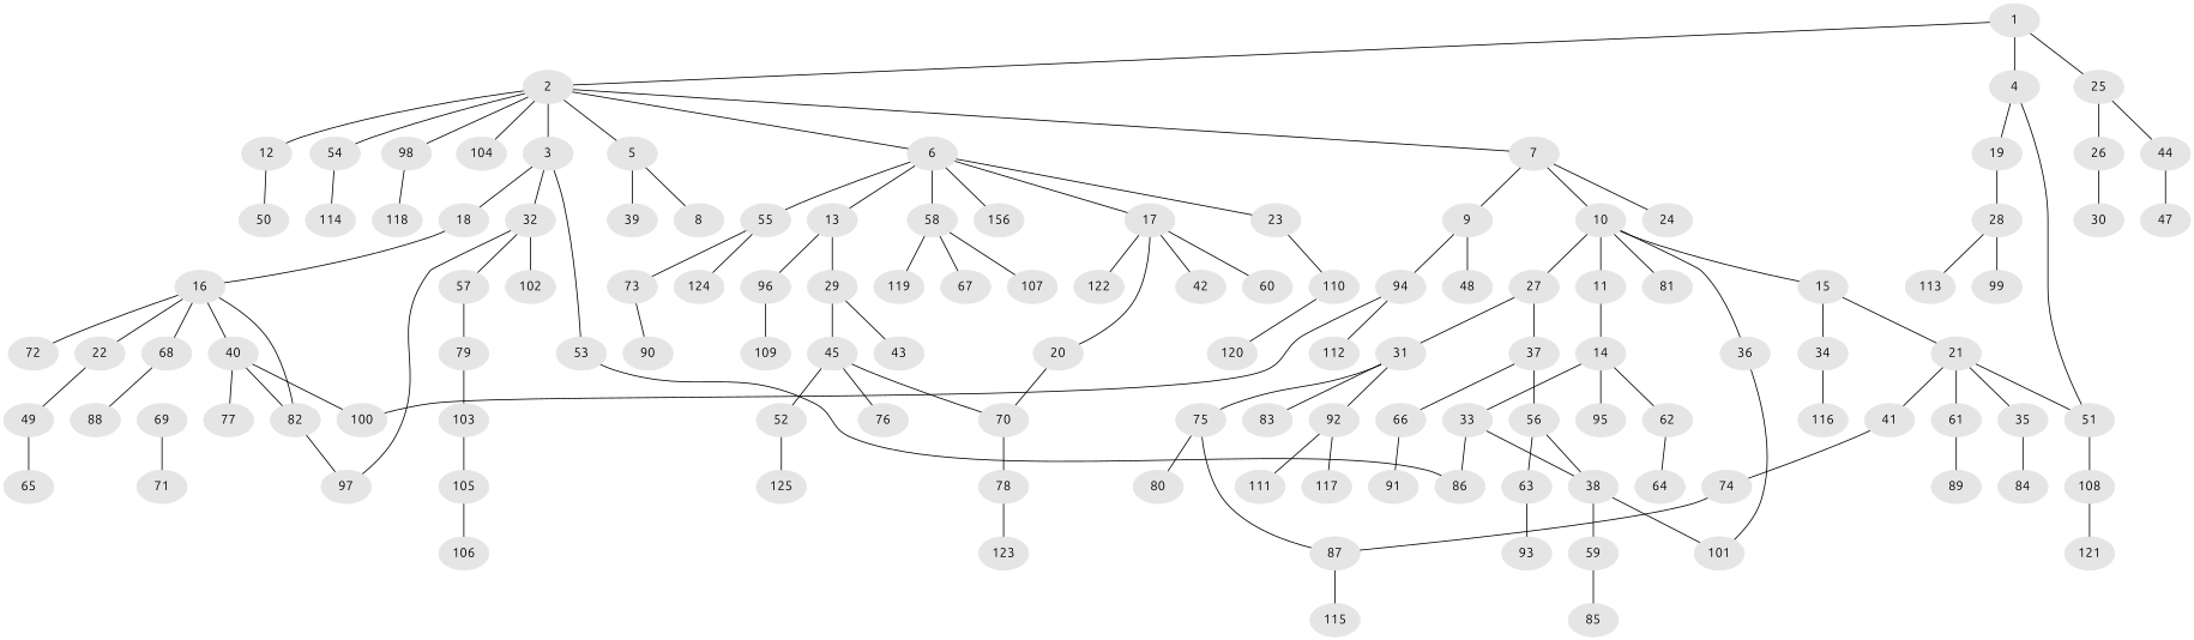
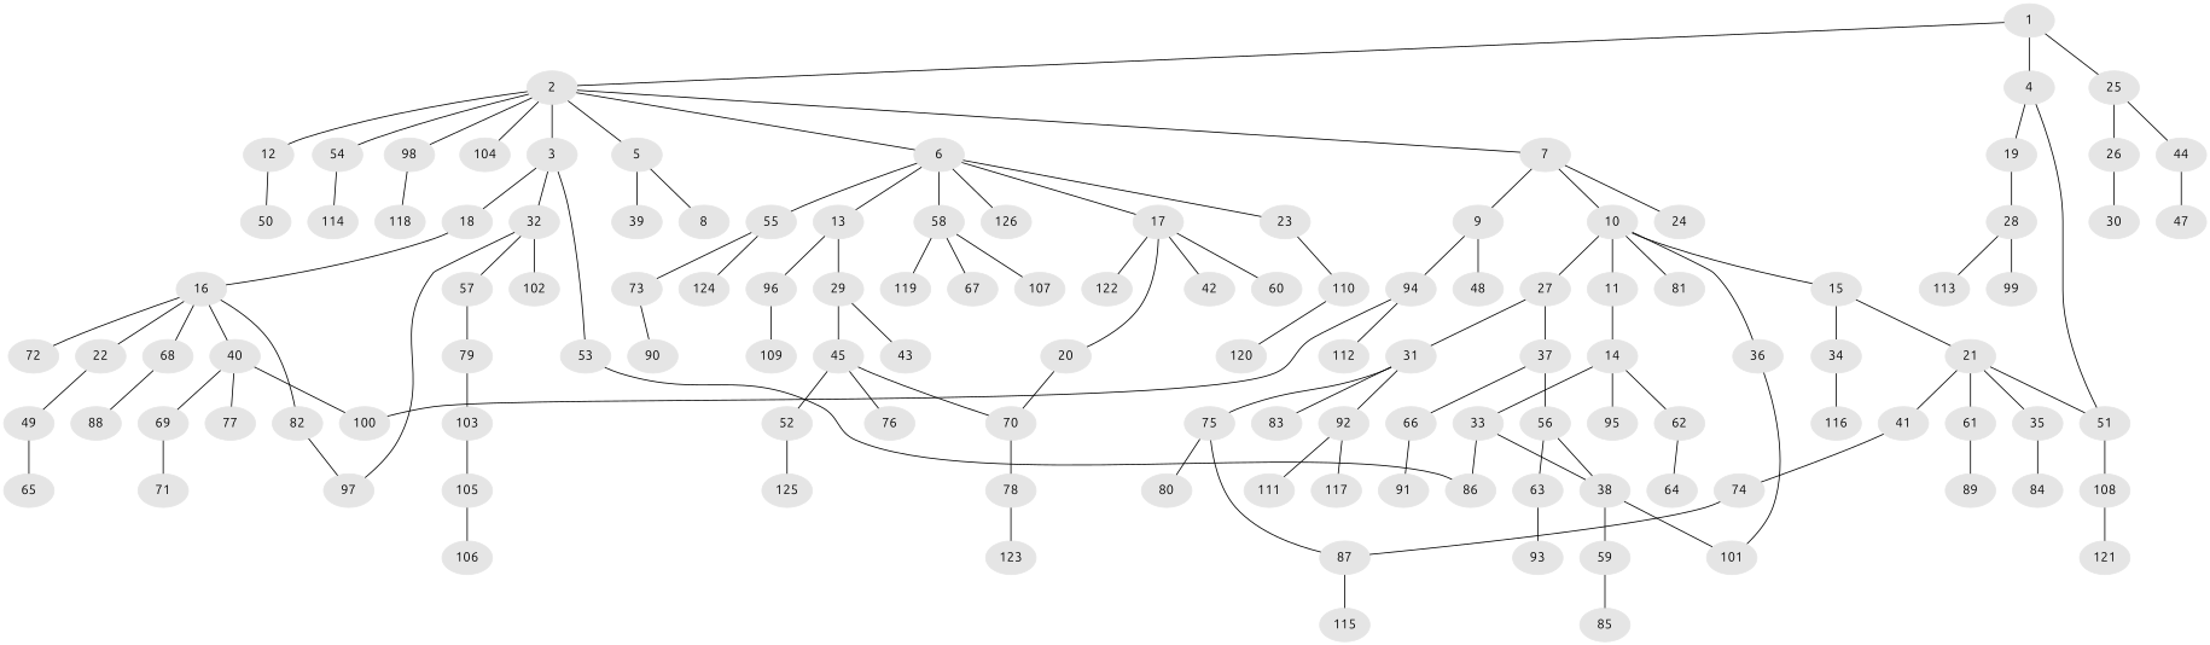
  graph {
    fontname=Ubuntu
    node [color=gray90 fontname=Ubuntu style=filled]
    edge [fontname=Ubuntu]
    1
    2
    4
    25
    3
    5
    6
    7
    12
    54
    98
    104
    19
    51
    26
    44
    18
    32
    53
    8
    39
    13
    17
    23
    55
    58
-   126 [label=156]
+   126
    9
    10
    24
    50
    114
    118
    16
    22
    40
    68
    72
    82
    57
    97
    102
    86
    28
    108
    29
    96
    20
    42
    60
    122
    110
    73
    124
    67
    107
    119
    48
    94
    11
    15
    27
    36
    81
    100
    112
    14
    21
    34
    31
    37
    101
    33
    62
    95
    43
    45
    109
    38
    64
    35
    41
    61
    116
    49
    69
    77
    88
    70
    99
    113
    78
    84
    74
    89
    65
    120
    30
    47
    75
    83
    92
    56
    66
    52
    76
    87
    80
    111
    117
    79
    59
    63
    91
    85
    71
    125
    121
    90
    93
    103
    123
    115
    105
    106
    1 -- 2
    1 -- 4
    1 -- 25
    2 -- 3
    2 -- 5
    2 -- 6
    2 -- 7
    2 -- 12
    2 -- 54
    2 -- 98
    2 -- 104
    4 -- 19
    4 -- 51
    25 -- 26
    25 -- 44
    3 -- 18
    3 -- 32
    3 -- 53
    5 -- 8
    5 -- 39
    6 -- 13
    6 -- 17
    6 -- 23
    6 -- 55
    6 -- 58
    6 -- 126
    7 -- 9
    7 -- 10
    7 -- 24
    12 -- 50
    54 -- 114
    98 -- 118
    19 -- 28
    51 -- 108
    26 -- 30
    44 -- 47
    18 -- 16
    32 -- 57
    32 -- 97
    32 -- 102
    53 -- 86
    13 -- 29
    13 -- 96
    17 -- 20
    17 -- 42
    17 -- 60
    17 -- 122
    23 -- 110
    55 -- 73
    55 -- 124
    58 -- 67
    58 -- 107
    58 -- 119
    9 -- 48
    9 -- 94
    10 -- 11
    10 -- 15
    10 -- 27
    10 -- 36
    10 -- 81
    16 -- 22
    16 -- 40
    16 -- 68
    16 -- 72
    16 -- 82
    22 -- 49
    40 -- 100
-   40 -- 82
+   40 -- 69
    40 -- 77
    68 -- 88
    82 -- 97
    57 -- 79
    28 -- 99
    28 -- 113
    108 -- 121
    29 -- 43
    29 -- 45
    96 -- 109
    20 -- 70
    110 -- 120
    73 -- 90
    94 -- 100
    94 -- 112
    11 -- 14
    15 -- 21
    15 -- 34
    27 -- 31
    27 -- 37
    36 -- 101
    14 -- 33
    14 -- 62
    14 -- 95
    21 -- 51
    21 -- 35
    21 -- 41
    21 -- 61
    34 -- 116
    31 -- 75
    31 -- 83
    31 -- 92
    37 -- 56
    37 -- 66
    33 -- 86
    33 -- 38
    62 -- 64
    45 -- 70
    45 -- 52
    45 -- 76
    38 -- 101
    38 -- 59
    35 -- 84
    41 -- 74
    61 -- 89
    49 -- 65
    69 -- 71
    70 -- 78
    78 -- 123
    74 -- 87
    75 -- 87
    75 -- 80
    92 -- 111
    92 -- 117
    56 -- 38
    56 -- 63
    66 -- 91
    52 -- 125
    87 -- 115
    79 -- 103
    59 -- 85
    63 -- 93
    103 -- 105
    105 -- 106
  }
